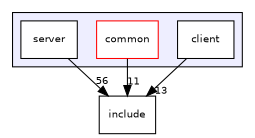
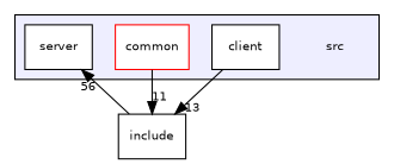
  digraph {
    compound=true
    node [fontname=Helvetica fontsize=10 shape=box fillcolor=white style=filled]
    edge [labeldistance=1.5 labelfontname=Helvetica labelfontsize=10]
+   n1 [label=src shape=plaintext fillcolor="" style=""]
    n2 [color=black label=client]
    n3 [color=red label=common]
    n4 [color=black label=server]
    n5 [label=include fillcolor="" style=""]
    subgraph cluster_1 {
      bgcolor="#eeeeff"
      pencolor=black
+     n1
      n2
      n3
      n4
    }
    n2 -> n5 [headlabel=13]
    n3 -> n5 [headlabel=11]
-   n4 -> n5 [headlabel=56]
+   n5 -> n4 [headlabel=56]
  }
